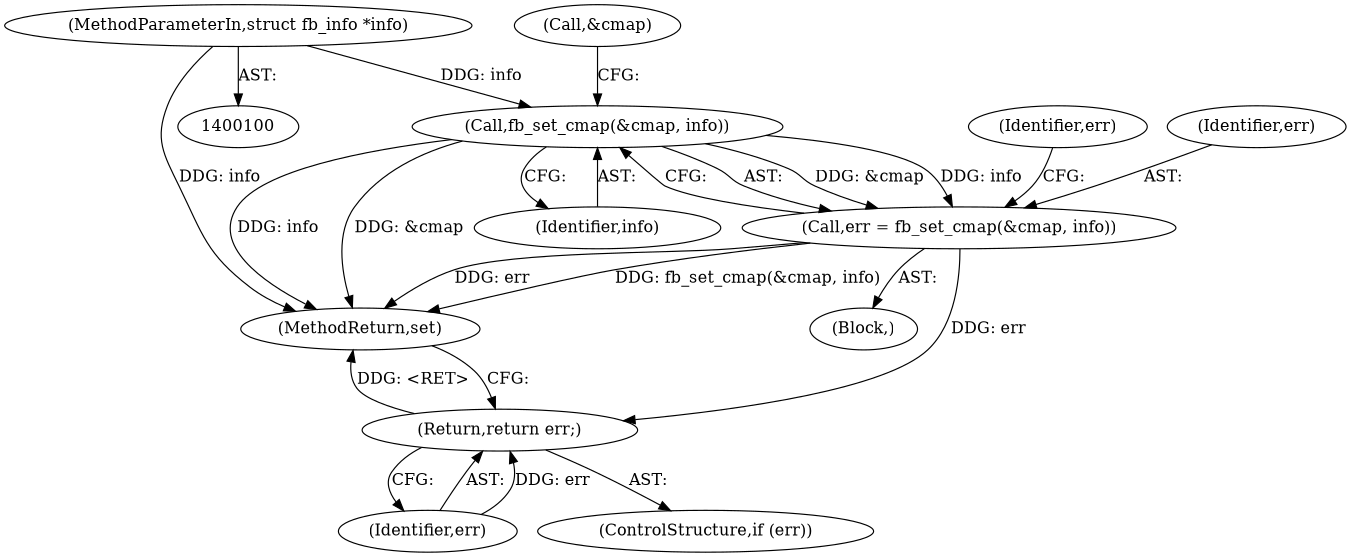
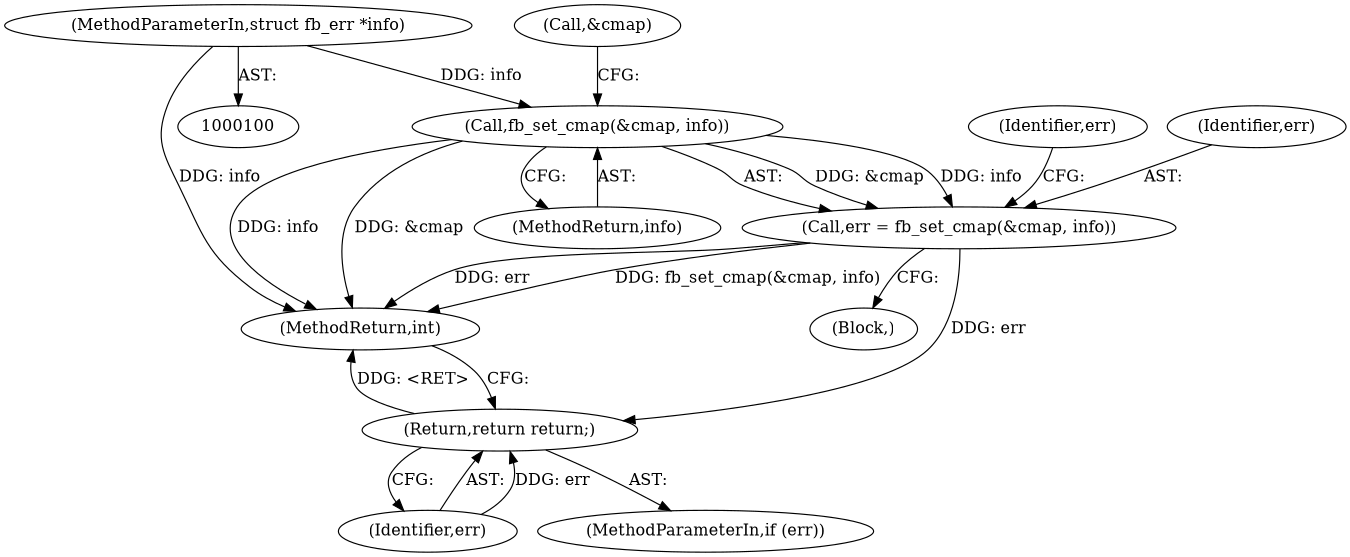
  digraph {
    n1 [label="(Call,fb_set_cmap(&cmap, info))"]
    n2 [label="(Call,err = fb_set_cmap(&cmap, info))"]
-   n3 [label="(MethodReturn,set)"]
-   n4 [label="(Identifier,info)"]
-   n5 [label="(Return,return err;)"]
+   n3 [label="(MethodReturn,int)"]
+   n4 [label="(MethodReturn,info)"]
+   n5 [label="(Return,return return;)"]
    n6 [label="(Block,)"]
-   n7 [label="(MethodParameterIn,struct fb_info *info)"]
-   1000100 [label=1400100]
+   n7 [label="(MethodParameterIn,struct fb_err *info)"]
+   1000100
    n9 [label="(Identifier,err)"]
-   n10 [label="(ControlStructure,if (err))"]
+   n10 [label="(MethodParameterIn,if (err))"]
    n11 [label="(Identifier,err)"]
    n12 [label="(Call,&cmap)"]
    n13 [label="(Identifier,err)"]
    n1 -> n2 [label="AST: "]
    n1 -> n2 [label="DDG: &cmap"]
    n1 -> n2 [label="DDG: info"]
    n1 -> n3 [label="DDG: info"]
    n1 -> n3 [label="DDG: &cmap"]
    n1 -> n4 [label="CFG: "]
-   n2 -> n1 [label="CFG: "]
    n2 -> n3 [label="DDG: err"]
    n2 -> n3 [label="DDG: fb_set_cmap(&cmap, info)"]
    n2 -> n5 [label="DDG: err"]
-   n2 -> n6 [label="AST: "]
+   n2 -> n6 [label="CFG: "]
    n3 -> n5 [label="CFG: "]
    n4 -> n1 [label="AST: "]
    n5 -> n3 [label="DDG: <RET>"]
    n5 -> n9 [label="CFG: "]
    n5 -> n10 [label="AST: "]
    n7 -> n1 [label="DDG: info"]
    n7 -> n3 [label="DDG: info"]
    n7 -> 1000100 [label="AST: "]
    n9 -> n5 [label="AST: "]
    n9 -> n5 [label="DDG: err"]
    n11 -> n2 [label="CFG: "]
    n12 -> n1 [label="CFG: "]
    n13 -> n2 [label="AST: "]
  }
